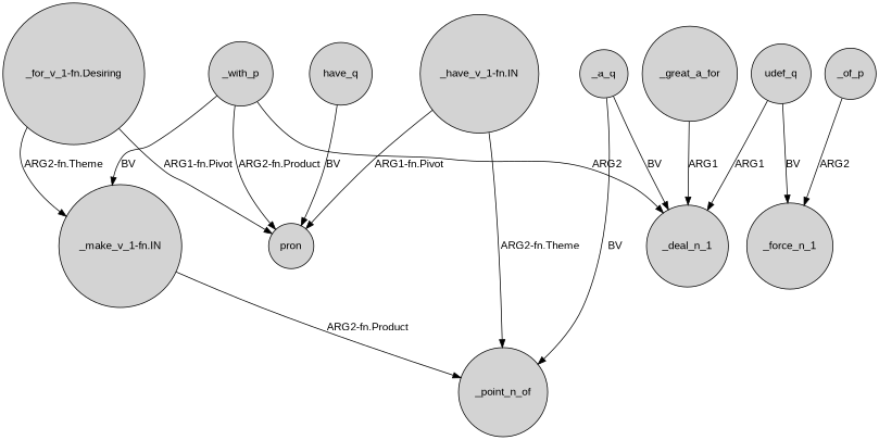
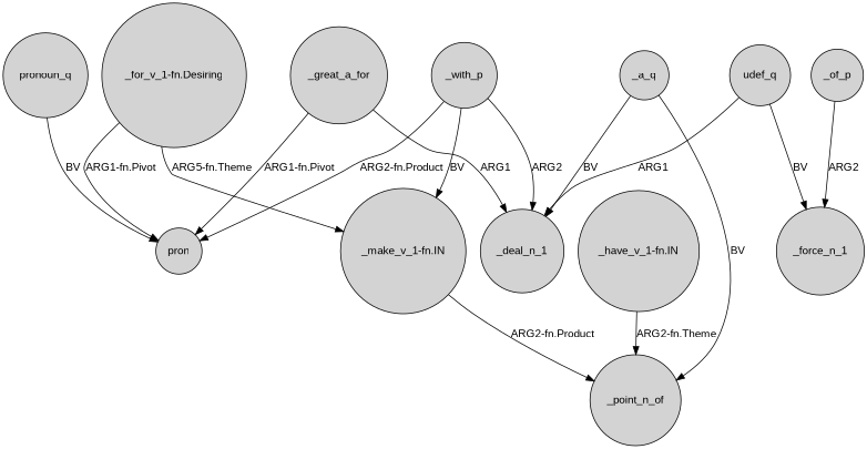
  digraph {
    fontname="Liberation Sans"
    node [fontname="Liberation Sans" shape=circle style=filled]
    edge [fontname="Liberation Sans"]
    n1 [label="_for_v_1-fn.Desiring"]
    pron
    "_make_v_1-fn.IN"
    _point_n_of
    _a_q
    _deal_n_1
    udef_q
    _force_n_1
    _with_p
    "_have_v_1-fn.IN"
    _of_p
    _great_a_for
-   pronoun_q [label=have_q]
+   pronoun_q
    n1 -> pron [label="ARG1-fn.Pivot"]
-   n1 -> "_make_v_1-fn.IN" [label="ARG2-fn.Theme"]
+   n1 -> "_make_v_1-fn.IN" [label="ARG5-fn.Theme"]
    "_make_v_1-fn.IN" -> _point_n_of [label="ARG2-fn.Product"]
    _a_q -> _point_n_of [label=BV]
    _a_q -> _deal_n_1 [label=BV]
    udef_q -> _deal_n_1 [label=ARG1]
    udef_q -> _force_n_1 [label=BV]
    _with_p -> pron [label="ARG2-fn.Product"]
    _with_p -> "_make_v_1-fn.IN" [label=BV]
    _with_p -> _deal_n_1 [label=ARG2]
-   "_have_v_1-fn.IN" -> pron [label="ARG1-fn.Pivot"]
+   _great_a_for -> pron [label="ARG1-fn.Pivot"]
    "_have_v_1-fn.IN" -> _point_n_of [label="ARG2-fn.Theme"]
    _of_p -> _force_n_1 [label=ARG2]
    _great_a_for -> _deal_n_1 [label=ARG1]
    pronoun_q -> pron [label=BV]
  }
